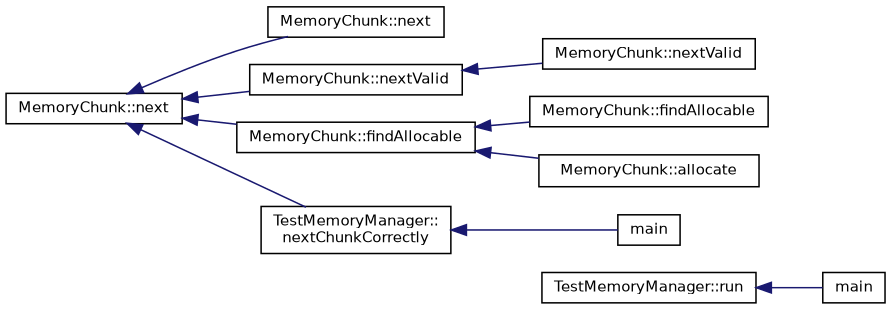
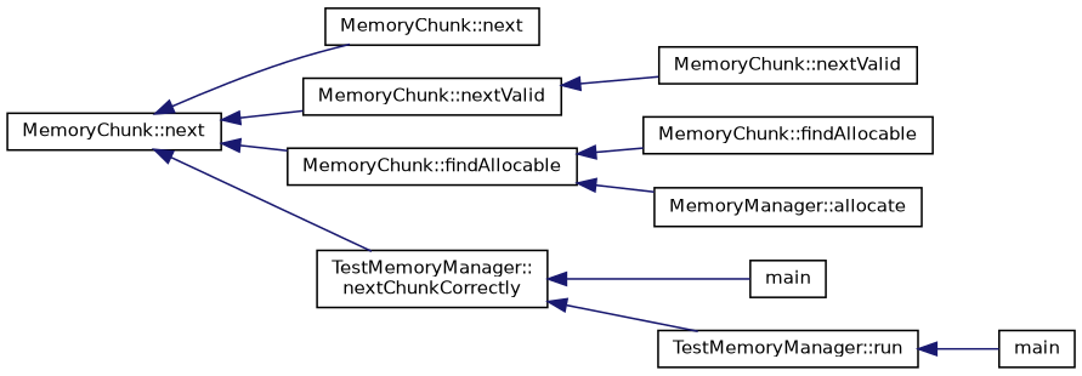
  digraph {
    rankdir=LR
    node [color=black fillcolor=white fontname=Helvetica fontsize=10 shape=record style=filled]
    edge [color=midnightblue dir=back fontname=Helvetica fontsize=10 labelfontname=Helvetica labelfontsize=10 style=solid]
    n1 [height=0.2 label="MemoryChunk::next" width=0.4]
    n2 [height=0.2 label="MemoryChunk::next" width=0.4]
    n3 [height=0.2 label="MemoryChunk::nextValid" width=0.4]
    n4 [height=0.2 label="MemoryChunk::findAllocable" width=0.4]
    n5 [height=0.2 label="TestMemoryManager::\lnextChunkCorrectly" width=0.4]
    n6 [height=0.2 label="MemoryChunk::nextValid" width=0.4]
    n7 [height=0.2 label="MemoryChunk::findAllocable" width=0.4]
-   n8 [height=0.2 label="MemoryChunk::allocate" width=0.4]
+   n8 [height=0.2 label="MemoryManager::allocate" width=0.4]
    n9 [height=0.2 label=main width=0.4]
    n10 [height=0.2 label="TestMemoryManager::run" width=0.4]
    n11 [height=0.2 label=main width=0.4]
    n1 -> n2
    n1 -> n3
    n1 -> n4
    n1 -> n5
    n3 -> n6
    n4 -> n7
    n4 -> n8
    n5 -> n9
+   n5 -> n10
    n10 -> n11
  }
